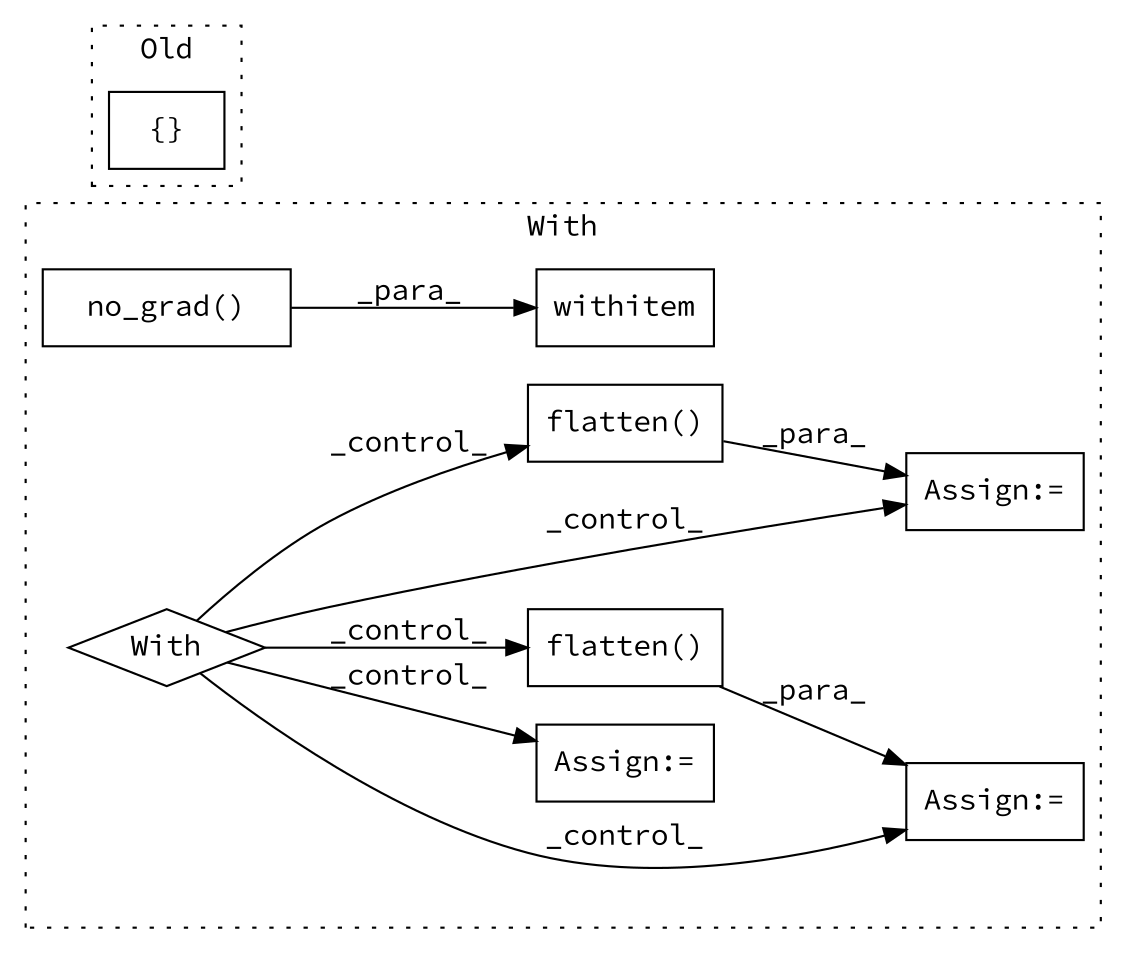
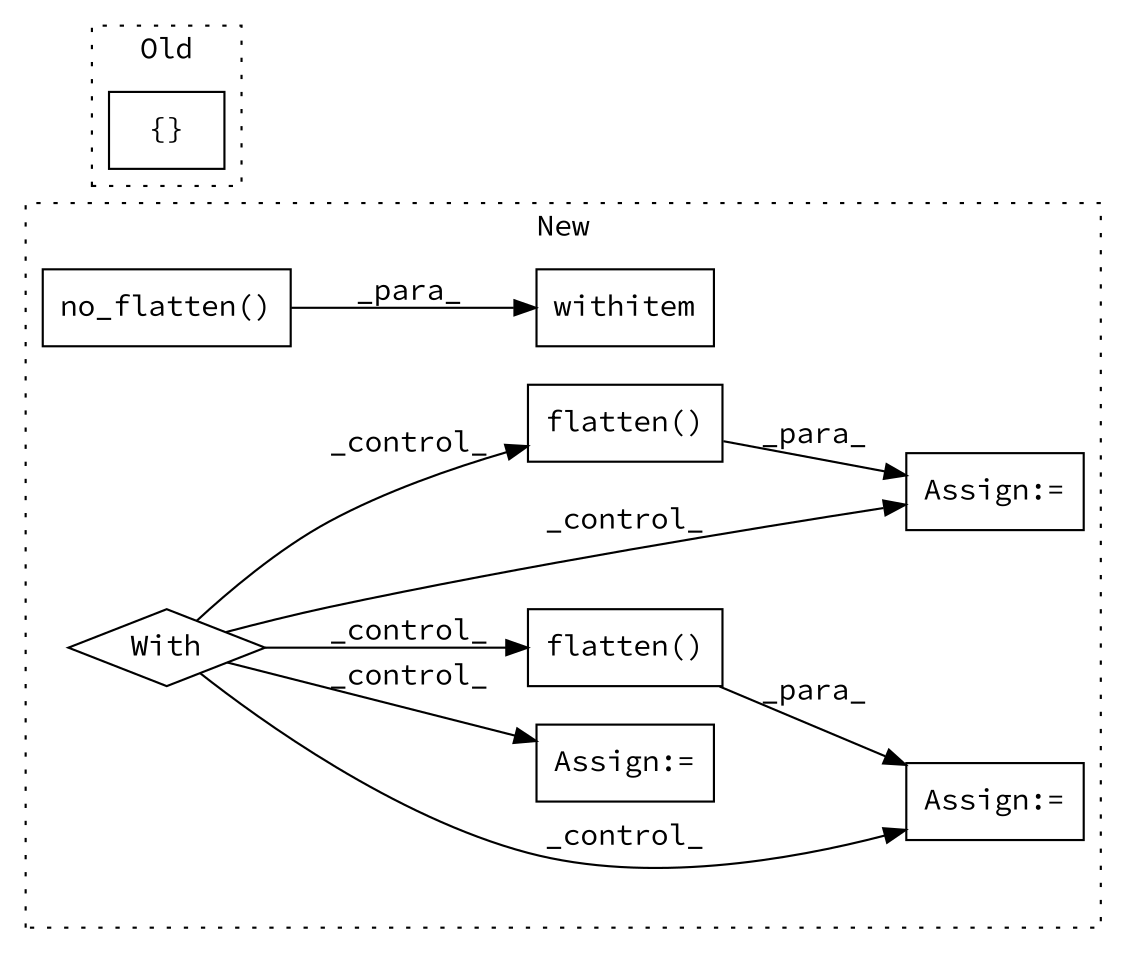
  digraph {
    fontname="Source Code Pro"
    rankdir=LR
    node [a=75 fontname="Source Code Pro" l=3 s=18582 shape=box]
    edge [fontname="Source Code Pro"]
-   n1 [l=15 label="no_grad()"]
+   n1 [l=15 label="no_flatten()"]
    n2 [a=39 l="5,24" label=With s="18577,18587" shape=diamond]
    n3 [a=49 l=5 label=withitem]
    n4 [a=68 label="Assign:=" s=18656]
    n5 [a=68 l=4 label="Assign:=" s=19016]
    n6 [l=154 label="flatten()" s=18681]
    n7 [a=68 label="Assign:=" s=19091]
    n8 [l=165 label="flatten()" s=19116]
    n9 [a=59 l="1,0" label="{}" s="14863,15153"]
    subgraph cluster_1 {
-     label=With
+     label=New
      style=dotted
      n1
      n2
      n3
      n4
      n5
      n6
      n7
      n8
    }
    subgraph cluster_2 {
      label=Old
      style=dotted
      n9
    }
    n1 -> n3 [label=_para_]
    n2 -> n4 [label=_control_]
    n2 -> n5 [label=_control_]
    n2 -> n6 [label=_control_]
    n2 -> n7 [label=_control_]
    n2 -> n8 [label=_control_]
    n6 -> n4 [label=_para_]
    n8 -> n7 [label=_para_]
  }
